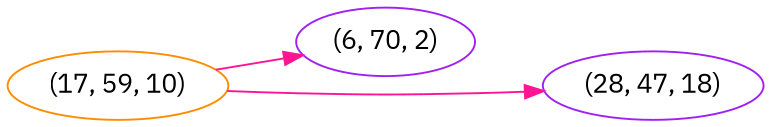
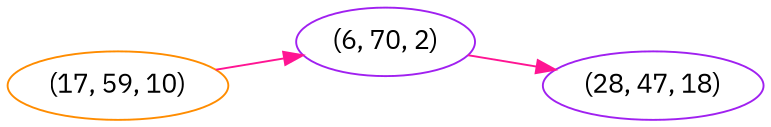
  digraph {
    fontname="IBM Plex Sans"
    rankdir=LR
    node [color=purple fontname="IBM Plex Sans"]
    edge [color=deeppink fontname="IBM Plex Sans"]
    "(17, 59, 10)" [color=darkorange]
    "(6, 70, 2)"
    "(28, 47, 18)"
    "(17, 59, 10)" -> "(6, 70, 2)"
-   "(17, 59, 10)" -> "(28, 47, 18)"
+   "(6, 70, 2)" -> "(28, 47, 18)"
  }
